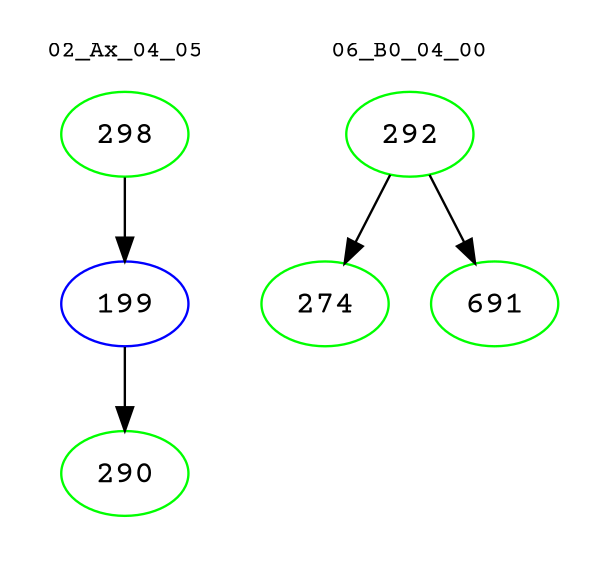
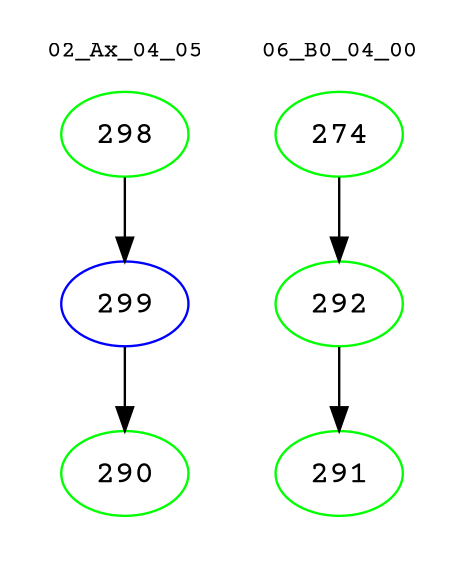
  digraph {
    fontname="Courier Prime"
    node [color=green fontname="Courier Prime"]
    edge [color=black fontname="Courier Prime"]
-   n1 [color=blue label=199]
+   n1 [color=blue label=299]
    n2 [label=290]
    n3 [label=298]
    n4 [label=292]
    n5 [label=274]
-   n6 [label=691]
+   n6 [label=291]
    subgraph cluster_1 {
      color=white
      fontsize=10
      label="02_Ax_04_05"
      n1
      n2
      n3
    }
    subgraph cluster_2 {
      color=white
      fontsize=10
      label="06_B0_04_00"
      n4
      n5
      n6
    }
    n1 -> n2
    n3 -> n1
-   n4 -> n5
+   n5 -> n4
    n4 -> n6
  }
